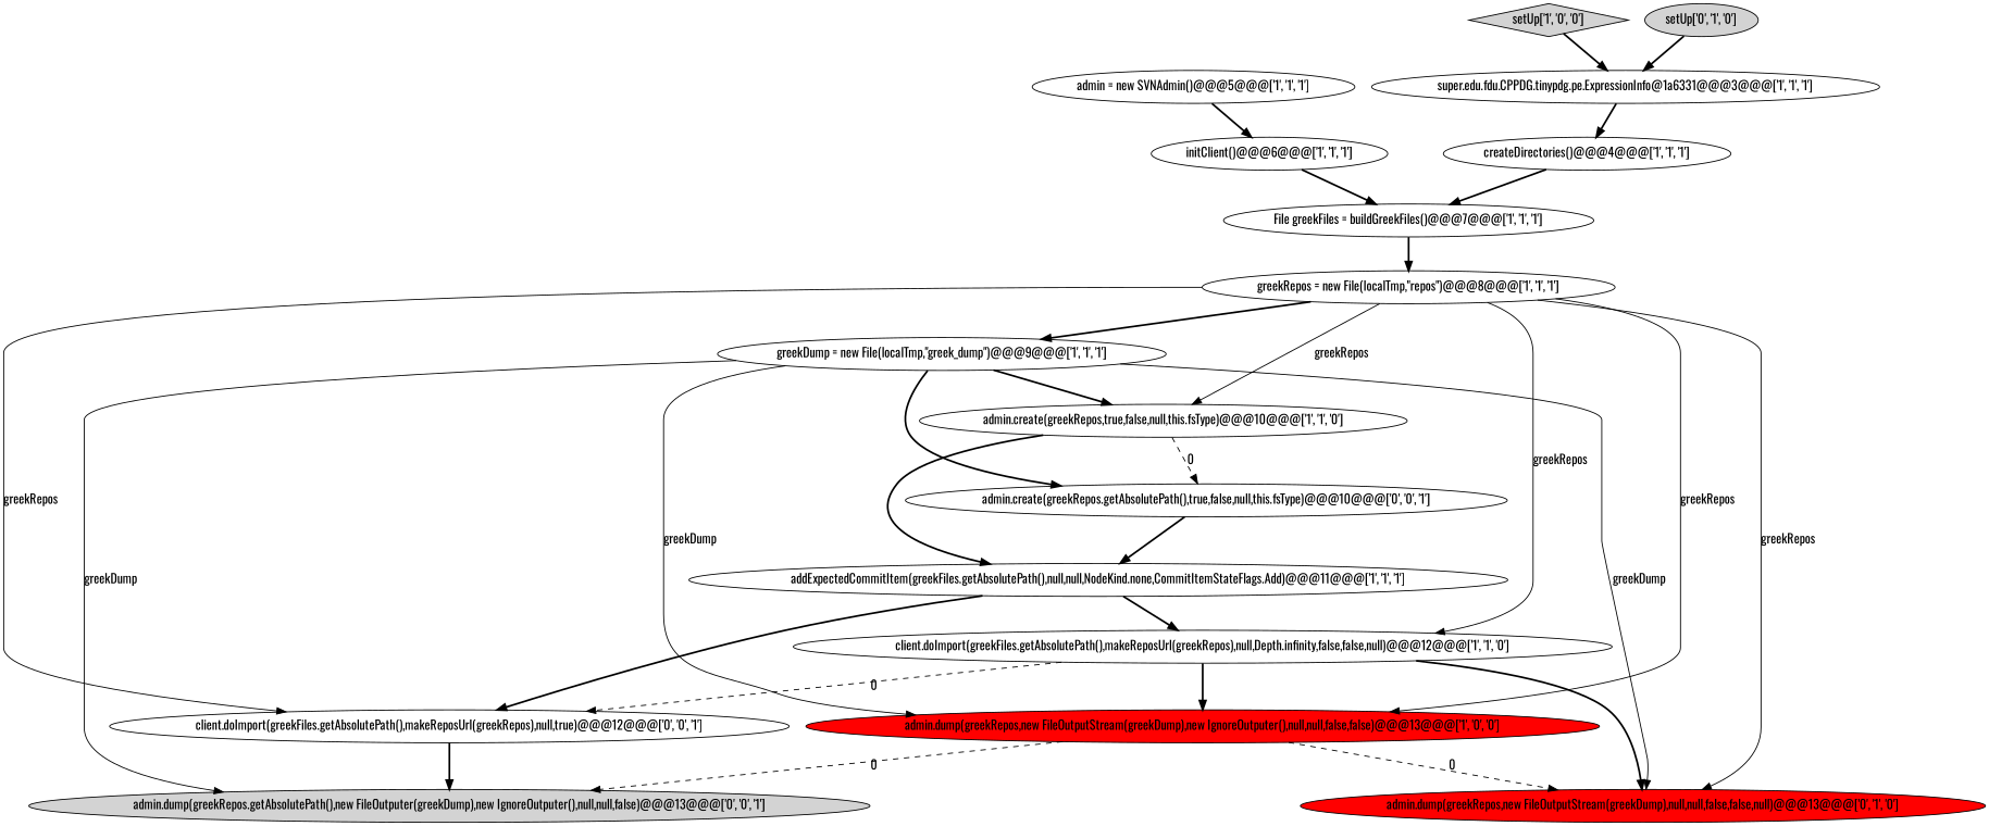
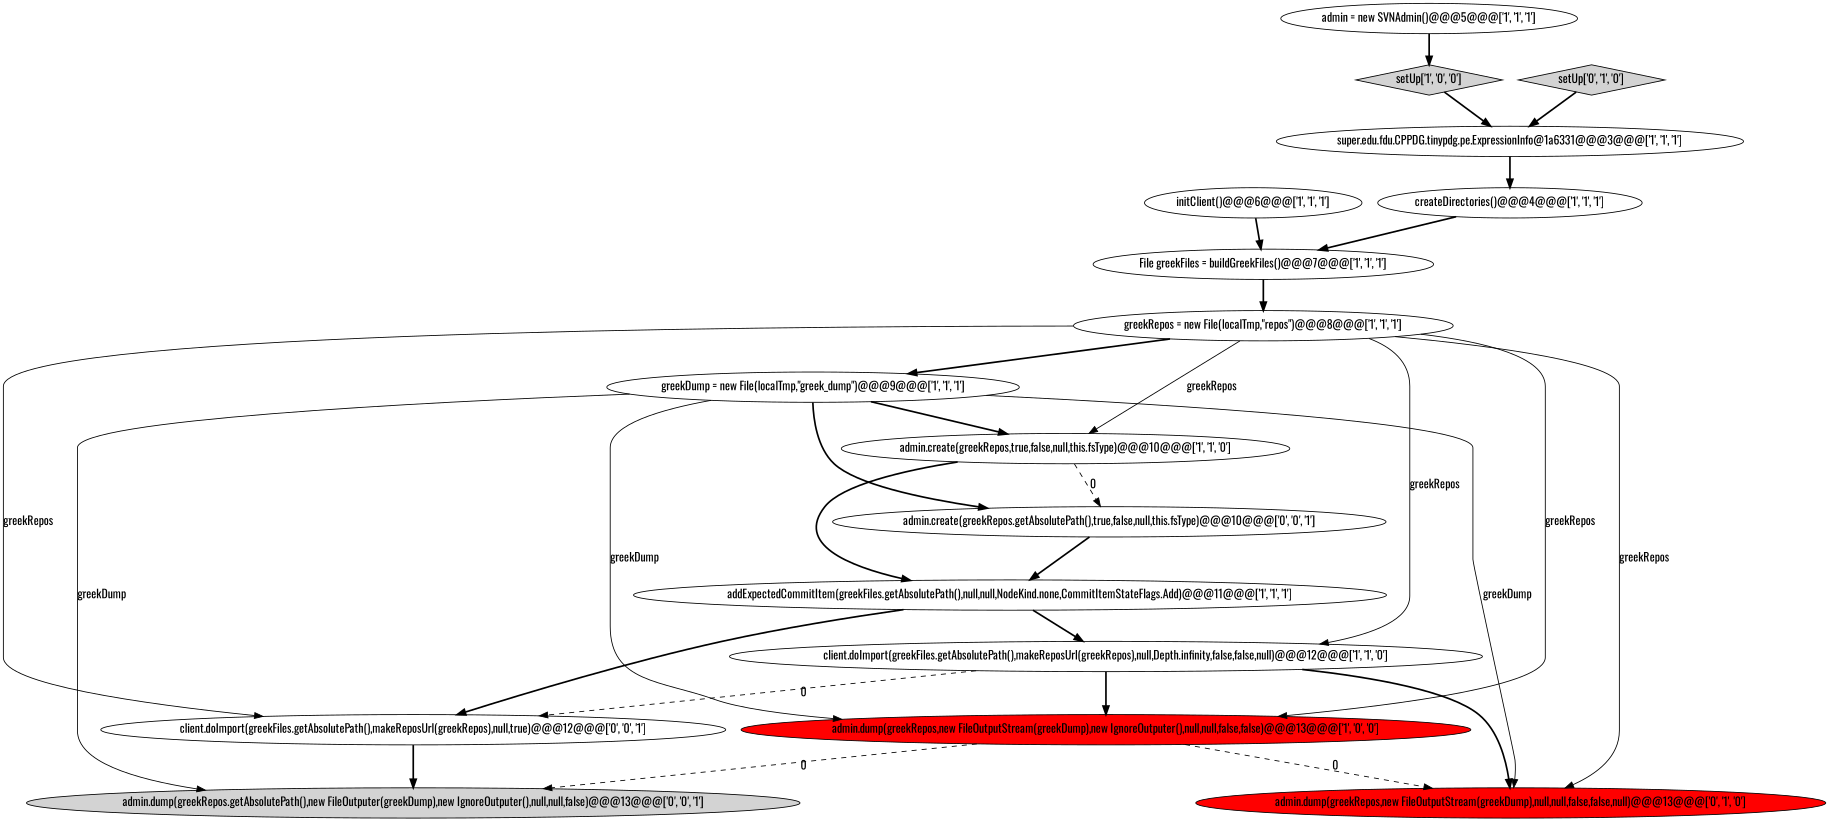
  digraph {
    fontname=Oswald
    node [fillcolor=white fontname=Oswald shape=ellipse style=filled]
    edge [fontname=Oswald style=bold]
    n1 [label="admin.create(greekRepos,true,false,null,this.fsType)@@@10@@@['1', '1', '0']"]
    n2 [label="addExpectedCommitItem(greekFiles.getAbsolutePath(),null,null,NodeKind.none,CommitItemStateFlags.Add)@@@11@@@['1', '1', '1']"]
    n3 [label="admin.create(greekRepos.getAbsolutePath(),true,false,null,this.fsType)@@@10@@@['0', '0', '1']"]
    n4 [label="client.doImport(greekFiles.getAbsolutePath(),makeReposUrl(greekRepos),null,Depth.infinity,false,false,null)@@@12@@@['1', '1', '0']"]
    n5 [label="client.doImport(greekFiles.getAbsolutePath(),makeReposUrl(greekRepos),null,true)@@@12@@@['0', '0', '1']"]
    n6 [fillcolor=red label="admin.dump(greekRepos,new FileOutputStream(greekDump),null,null,false,false,null)@@@13@@@['0', '1', '0']"]
    n7 [label="admin = new SVNAdmin()@@@5@@@['1', '1', '1']"]
    n8 [label="initClient()@@@6@@@['1', '1', '1']"]
    n9 [label="File greekFiles = buildGreekFiles()@@@7@@@['1', '1', '1']"]
    n10 [fillcolor=red label="admin.dump(greekRepos,new FileOutputStream(greekDump),new IgnoreOutputer(),null,null,false,false)@@@13@@@['1', '0', '0']"]
    n11 [fillcolor=lightgray label="admin.dump(greekRepos.getAbsolutePath(),new FileOutputer(greekDump),new IgnoreOutputer(),null,null,false)@@@13@@@['0', '0', '1']"]
    n12 [fillcolor=lightgray label="setUp['1', '0', '0']" shape=diamond]
    n13 [label="super.edu.fdu.CPPDG.tinypdg.pe.ExpressionInfo@1a6331@@@3@@@['1', '1', '1']"]
    n14 [label="createDirectories()@@@4@@@['1', '1', '1']"]
    n15 [label="greekRepos = new File(localTmp,\"repos\")@@@8@@@['1', '1', '1']"]
    n16 [label="greekDump = new File(localTmp,\"greek_dump\")@@@9@@@['1', '1', '1']"]
-   n17 [fillcolor=lightgray label="setUp['0', '1', '0']"]
+   n17 [fillcolor=lightgray label="setUp['0', '1', '0']" shape=diamond]
    n1 -> n2
    n1 -> n3 [label=0 style=dashed]
    n2 -> n4
    n2 -> n5
    n3 -> n2
    n4 -> n5 [label=0 style=dashed]
    n4 -> n6
    n4 -> n10
    n5 -> n11
-   n7 -> n8
+   n7 -> n12
    n8 -> n9
    n9 -> n15
    n10 -> n6 [label=0 style=dashed]
    n10 -> n11 [label=0 style=dashed]
    n12 -> n13
    n13 -> n14
    n14 -> n9
    n15 -> n1 [label=greekRepos style=solid]
    n15 -> n4 [label=greekRepos style=solid]
    n15 -> n5 [label=greekRepos style=solid]
    n15 -> n6 [label=greekRepos style=solid]
    n15 -> n10 [label=greekRepos style=solid]
    n15 -> n16
    n16 -> n1
    n16 -> n3
    n16 -> n6 [label=greekDump style=solid]
    n16 -> n10 [label=greekDump style=solid]
    n16 -> n11 [label=greekDump style=solid]
    n17 -> n13
  }
